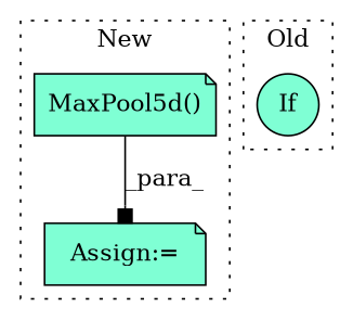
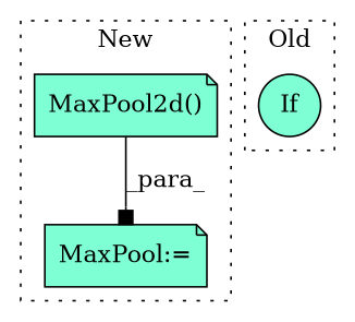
  digraph {
    node [shape=note style=filled fillcolor=aquamarine]
-   n1 [a=75 l=48 label="MaxPool5d()" s=3943]
-   n2 [a=68 l=3 label="Assign:=" s=3940]
+   n1 [a=75 l=48 label="MaxPool2d()" s=3943]
+   n2 [a=68 l=3 label="MaxPool:=" s=3940]
    n3 [a=96 l="3,14" label=If s="2975,3007" shape=circle]
    subgraph cluster_1 {
      label=New
      style=dotted
      n1
      n2
    }
    subgraph cluster_2 {
      label=Old
      style=dotted
      n3
    }
    n1 -> n2 [label=_para_ arrowhead=box]
  }
